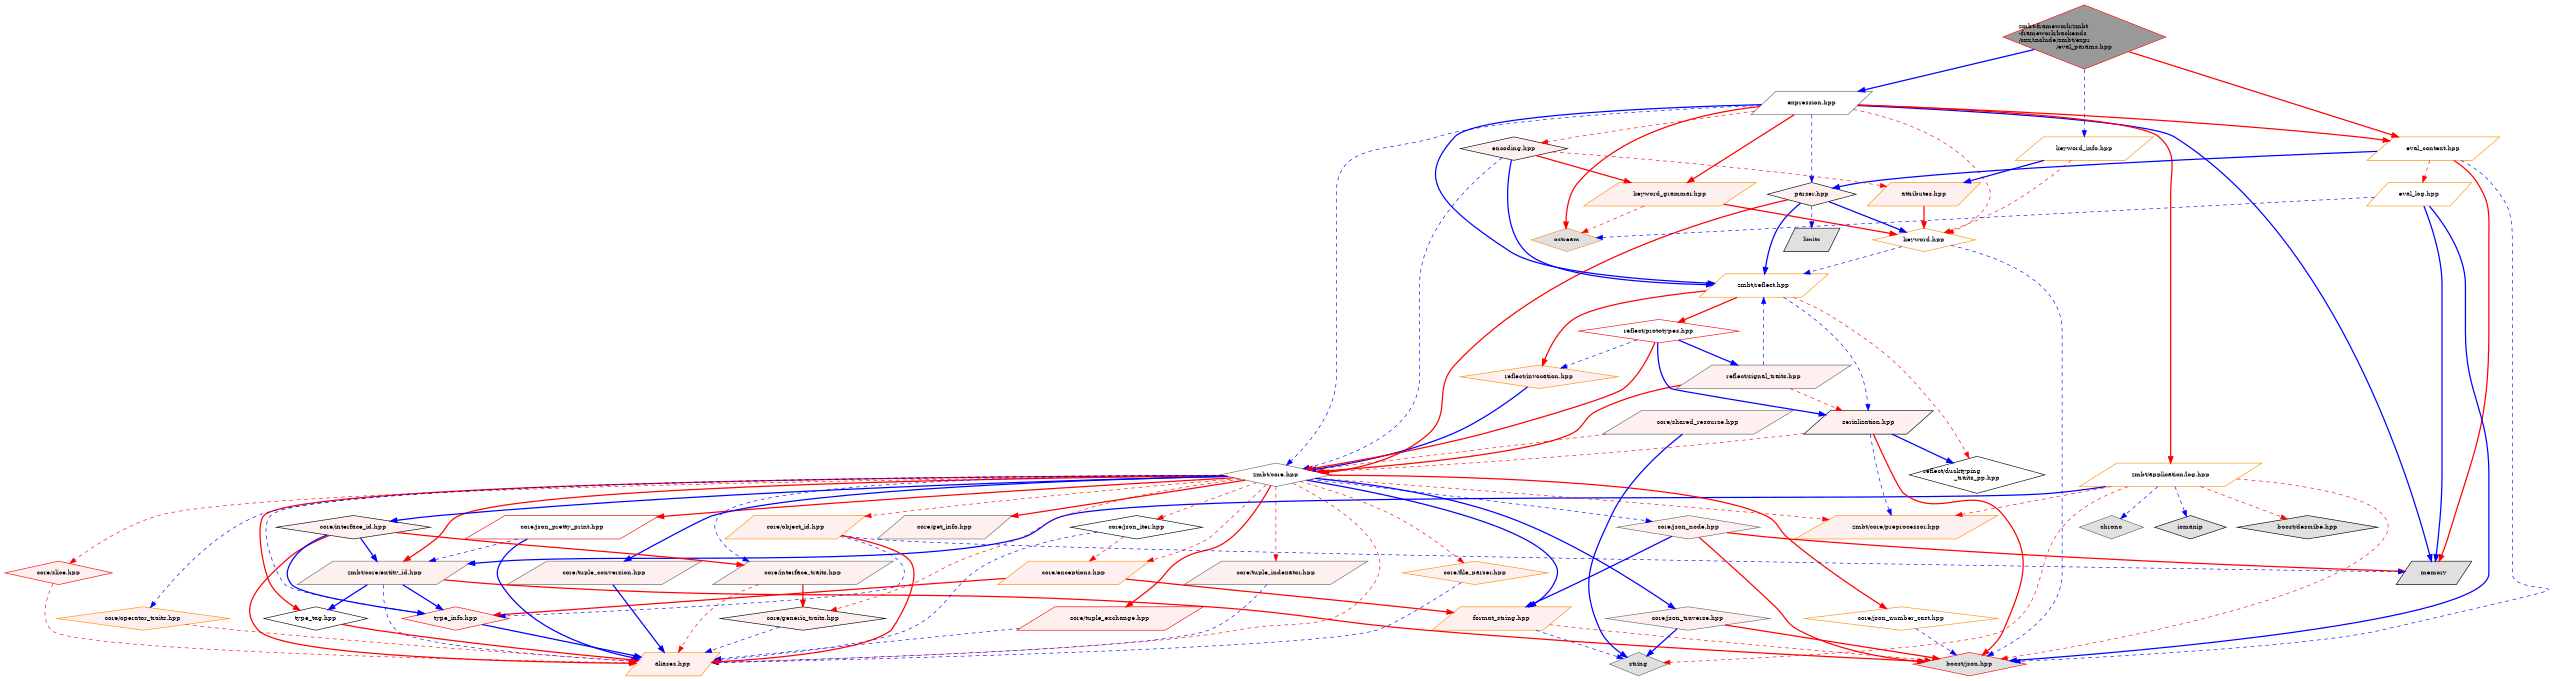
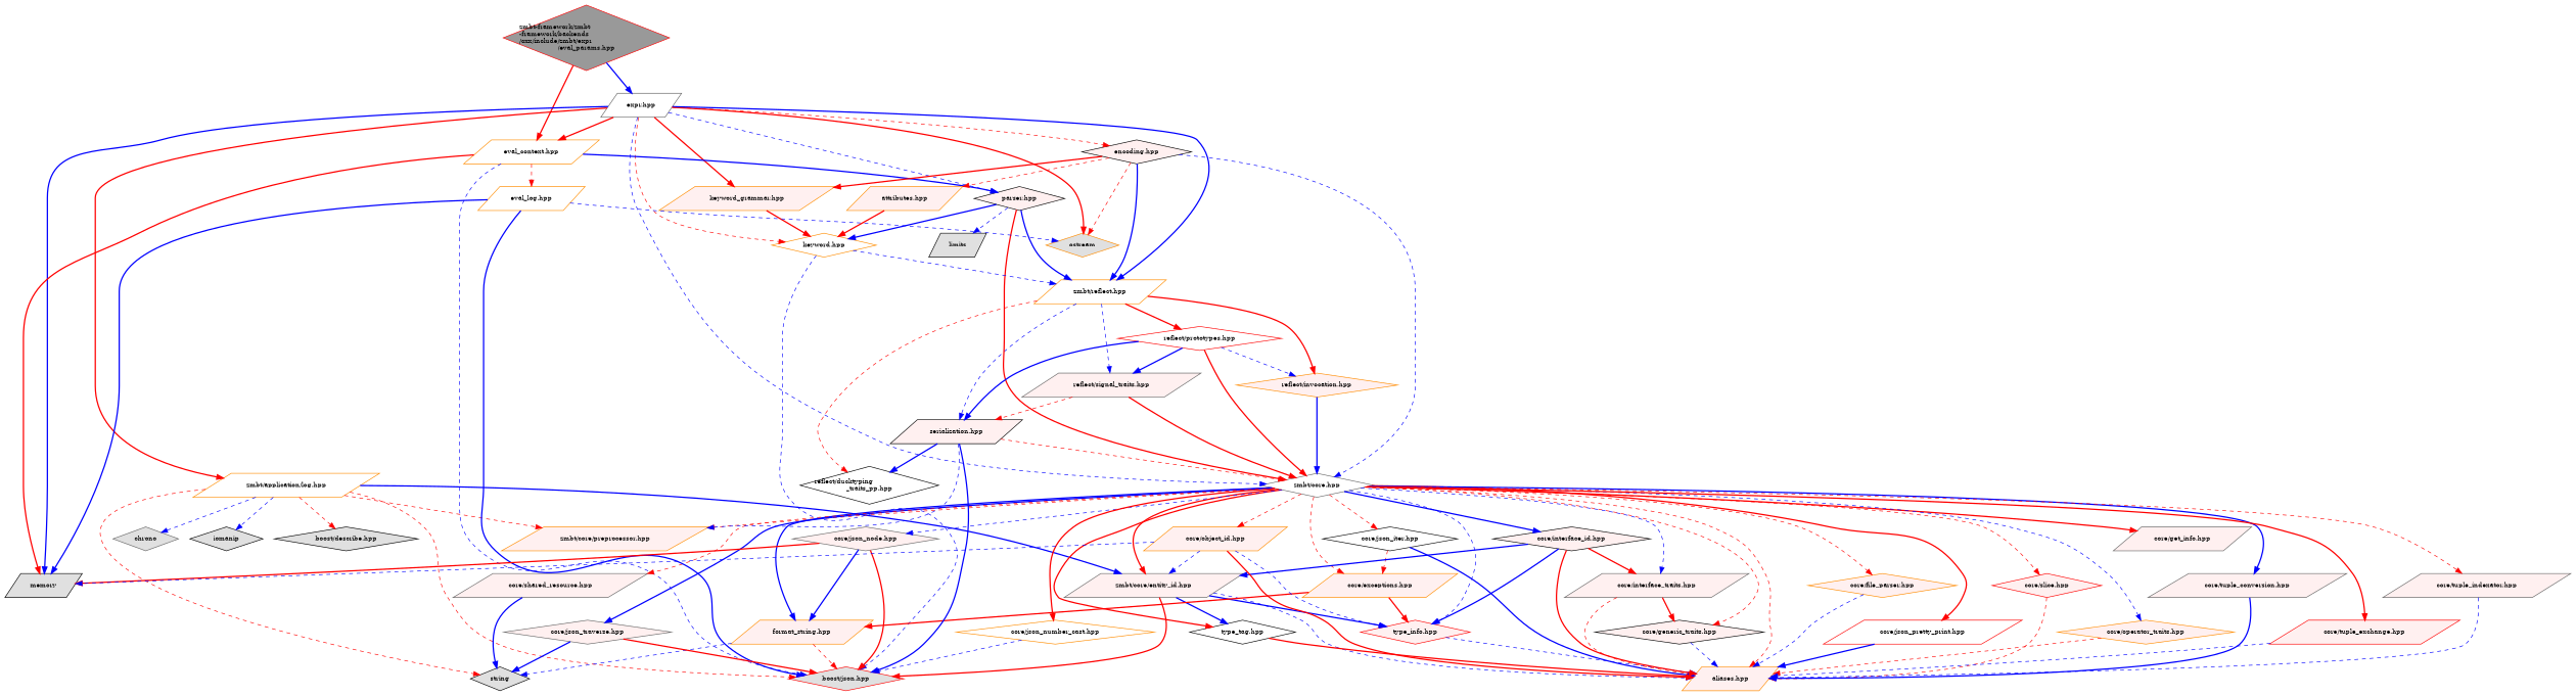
  digraph {
    fontname="DejaVu Serif"
    node [color=darkorange fillcolor="#FFF0F0" fontname="DejaVu Serif" fontsize=10 shape=diamond style=filled]
    edge [color=blue fontname="DejaVu Serif" fontsize=10 labelfontname=Helvetica labelfontsize=10 style=bold]
    n1 [color=red fillcolor=grey60 fontcolor=black height=0.2 label="zmbt-framework/zmbt\l-framework/backends\l/cxx/include/zmbt/expr\l/eval_params.hpp" width=0.4]
-   n2 [color=gray40 fillcolor=white height=0.2 label="expression.hpp" shape=parallelogram width=0.4]
+   n2 [color=gray40 fillcolor=white height=0.2 label="expr.hpp" shape=parallelogram width=0.4]
    n3 [fillcolor=white height=0.2 label="eval_context.hpp" shape=parallelogram width=0.4]
-   n4 [fillcolor=white height=0.2 label="keyword_info.hpp" shape=parallelogram width=0.4]
    n5 [color=black fillcolor="#E0E0E0" height=0.2 label=memory shape=parallelogram width=0.4]
    n6 [fillcolor="#E0E0E0" height=0.2 label=ostream width=0.4]
    n7 [fillcolor=white height=0.2 label="zmbt/application/log.hpp" shape=parallelogram width=0.4]
    n8 [color=gray40 fillcolor=white height=0.2 label="zmbt/core.hpp" width=0.4]
    n9 [fillcolor=white height=0.2 label="zmbt/reflect.hpp" shape=parallelogram width=0.4]
    n10 [color=black height=0.2 label="parser.hpp" width=0.4]
    n11 [fillcolor=white height=0.2 label="keyword.hpp" width=0.4]
    n12 [height=0.2 label="keyword_grammar.hpp" shape=parallelogram width=0.4]
    n13 [color=black height=0.2 label="encoding.hpp" width=0.4]
    n14 [color=red fillcolor="#E0E0E0" height=0.2 label="boost/json.hpp" width=0.4]
    n15 [fillcolor=white height=0.2 label="eval_log.hpp" shape=parallelogram width=0.4]
    n16 [height=0.2 label="attributes.hpp" shape=parallelogram width=0.4]
    n17 [color=gray40 fillcolor="#E0E0E0" height=0.2 label=chrono width=0.4]
    n18 [color=black fillcolor="#E0E0E0" height=0.2 label=iomanip width=0.4]
-   n19 [color=gray40 fillcolor="#E0E0E0" height=0.2 label=string width=0.4]
+   n19 [color=black fillcolor="#E0E0E0" height=0.2 label=string width=0.4]
    n20 [color=black fillcolor="#E0E0E0" height=0.2 label="boost/describe.hpp" width=0.4]
    n21 [height=0.2 label="zmbt/core/preprocessor.hpp" shape=parallelogram width=0.4]
    n22 [color=gray40 height=0.2 label="zmbt/core/entity_id.hpp" shape=parallelogram width=0.4]
    n23 [height=0.2 label="aliases.hpp" shape=parallelogram width=0.4]
    n24 [color=black fillcolor=white height=0.2 label="type_tag.hpp" width=0.4]
    n25 [color=red height=0.2 label="type_info.hpp" width=0.4]
    n26 [height=0.2 label="core/exceptions.hpp" shape=parallelogram width=0.4]
    n27 [height=0.2 label="format_string.hpp" shape=parallelogram width=0.4]
    n28 [height=0.2 label="core/file_parser.hpp" width=0.4]
    n29 [color=black height=0.2 label="core/generic_traits.hpp" width=0.4]
    n30 [color=gray40 height=0.2 label="core/get_info.hpp" shape=parallelogram width=0.4]
    n31 [color=gray40 height=0.2 label="core/interface_traits.hpp" shape=parallelogram width=0.4]
    n32 [color=black fillcolor=white height=0.2 label="core/json_iter.hpp" width=0.4]
    n33 [color=gray40 height=0.2 label="core/json_node.hpp" width=0.4]
    n34 [fillcolor=white height=0.2 label="core/json_number_cast.hpp" width=0.4]
    n35 [color=gray40 height=0.2 label="core/json_traverse.hpp" width=0.4]
    n36 [color=red fillcolor=white height=0.2 label="core/json_pretty_print.hpp" shape=parallelogram width=0.4]
    n37 [color=red height=0.2 label="core/slice.hpp" width=0.4]
    n38 [height=0.2 label="core/operator_traits.hpp" width=0.4]
    n39 [color=gray40 height=0.2 label="core/shared_resource.hpp" shape=parallelogram width=0.4]
    n40 [color=gray40 height=0.2 label="core/tuple_conversion.hpp" shape=parallelogram width=0.4]
    n41 [color=red height=0.2 label="core/tuple_exchange.hpp" shape=parallelogram width=0.4]
    n42 [color=gray40 height=0.2 label="core/tuple_indexator.hpp" shape=parallelogram width=0.4]
    n43 [color=black height=0.2 label="core/interface_id.hpp" width=0.4]
    n44 [height=0.2 label="core/object_id.hpp" shape=parallelogram width=0.4]
    n45 [color=black fillcolor=white height=0.2 label="reflect/ducktyping\l_traits_pp.hpp" width=0.4]
    n46 [color=gray40 height=0.2 label="reflect/signal_traits.hpp" shape=parallelogram width=0.4]
    n47 [height=0.2 label="reflect/invocation.hpp" width=0.4]
    n48 [color=red fillcolor=white height=0.2 label="reflect/prototypes.hpp" width=0.4]
    n49 [color=black height=0.2 label="serialization.hpp" shape=parallelogram width=0.4]
    n50 [color=black fillcolor="#E0E0E0" height=0.2 label=limits shape=parallelogram width=0.4]
    n1 -> n2
    n1 -> n3 [color=red]
-   n1 -> n4 [style=dashed]
    n2 -> n3 [color=red]
    n2 -> n5
    n2 -> n6 [color=red]
    n2 -> n7 [color=red]
    n2 -> n8 [style=dashed]
    n2 -> n9
    n2 -> n10 [style=dashed]
    n2 -> n11 [color=red style=dashed]
    n2 -> n12 [color=red]
    n2 -> n13 [color=red style=dashed]
    n3 -> n5 [color=red]
    n3 -> n10
    n3 -> n14 [style=dashed]
    n3 -> n15 [color=red style=dashed]
-   n4 -> n11 [color=red style=dashed]
-   n4 -> n16
    n7 -> n14 [color=red style=dashed]
    n7 -> n17 [style=dashed]
    n7 -> n18 [style=dashed]
    n7 -> n19 [color=red style=dashed]
    n7 -> n20 [color=red style=dashed]
    n7 -> n21 [color=red style=dashed]
    n7 -> n22
    n8 -> n21 [color=red style=dashed]
    n8 -> n22 [color=red]
    n8 -> n23 [color=red style=dashed]
    n8 -> n24 [color=red]
    n8 -> n25 [style=dashed]
    n8 -> n26 [color=red style=dashed]
    n8 -> n27
    n8 -> n28 [color=red style=dashed]
    n8 -> n29 [color=red style=dashed]
    n8 -> n30 [color=red]
    n8 -> n31 [style=dashed]
    n8 -> n32 [color=red style=dashed]
    n8 -> n33 [style=dashed]
    n8 -> n34 [color=red]
    n8 -> n35
    n8 -> n36 [color=red]
    n8 -> n37 [color=red style=dashed]
    n8 -> n38 [style=dashed]
-   n39 -> n8 [color=red style=dashed]
+   n8 -> n39 [color=red style=dashed]
    n8 -> n40
    n8 -> n41 [color=red]
    n8 -> n42 [color=red style=dashed]
    n8 -> n43
    n8 -> n44 [color=red style=dashed]
    n9 -> n45 [color=red style=dashed]
-   n46 -> n9 [style=dashed]
+   n9 -> n46 [style=dashed]
    n9 -> n47 [color=red]
    n9 -> n48 [color=red]
    n9 -> n49 [style=dashed]
    n10 -> n8 [color=red]
    n10 -> n9
    n10 -> n11
    n10 -> n50 [style=dashed]
    n11 -> n9 [style=dashed]
    n11 -> n14 [style=dashed]
    n12 -> n11 [color=red]
-   n12 -> n6 [color=red style=dashed]
+   n13 -> n6 [color=red style=dashed]
    n13 -> n8 [style=dashed]
    n13 -> n9
    n13 -> n12 [color=red]
    n13 -> n16 [color=red style=dashed]
    n15 -> n5
    n15 -> n6 [style=dashed]
    n15 -> n14
    n16 -> n11 [color=red]
    n22 -> n14 [color=red]
    n22 -> n23 [style=dashed]
    n22 -> n24
    n22 -> n25
    n24 -> n23 [color=red]
-   n25 -> n23
+   n25 -> n23 [style=dashed]
    n26 -> n25 [color=red]
    n26 -> n27 [color=red]
    n27 -> n14 [color=red style=dashed]
    n27 -> n19 [style=dashed]
    n28 -> n23 [style=dashed]
    n29 -> n23 [style=dashed]
    n31 -> n23 [color=red style=dashed]
    n31 -> n29 [color=red]
-   n32 -> n23 [style=dashed]
+   n32 -> n23
    n32 -> n26 [color=red style=dashed]
    n33 -> n5 [color=red]
    n33 -> n14 [color=red]
    n33 -> n27
    n34 -> n14 [style=dashed]
    n35 -> n14 [color=red]
    n35 -> n19
    n36 -> n23
    n37 -> n23 [color=red style=dashed]
    n38 -> n23 [color=red style=dashed]
    n39 -> n19
    n40 -> n23
    n41 -> n23 [style=dashed]
    n42 -> n23 [style=dashed]
    n43 -> n22
    n43 -> n23 [color=red]
    n43 -> n25
    n43 -> n31 [color=red]
    n44 -> n5 [style=dashed]
-   n36 -> n22 [style=dashed]
+   n44 -> n22 [style=dashed]
    n44 -> n23 [color=red]
    n44 -> n25 [style=dashed]
    n46 -> n8 [color=red]
    n46 -> n49 [color=red style=dashed]
    n47 -> n8
    n48 -> n8 [color=red]
    n48 -> n46
    n48 -> n47 [style=dashed]
    n48 -> n49
    n49 -> n8 [color=red style=dashed]
-   n49 -> n14 [color=red]
+   n49 -> n14
    n49 -> n21 [style=dashed]
    n49 -> n45
  }
